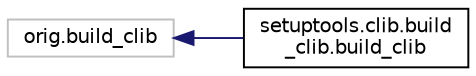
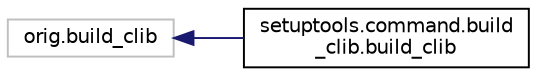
  digraph {
    rankdir=LR
    node [fillcolor=white fontname=Helvetica fontsize=10 shape=record style=filled]
    n1 [color=grey75 height=0.2 label="orig.build_clib" width=0.4]
-   n2 [color=black height=0.2 label="setuptools.clib.build\l_clib.build_clib" width=0.4]
+   n2 [color=black height=0.2 label="setuptools.command.build\l_clib.build_clib" width=0.4]
    n1 -> n2 [color=midnightblue dir=back fontname=Helvetica fontsize=10 labelfontname=Helvetica labelfontsize=10 style=solid]
  }
